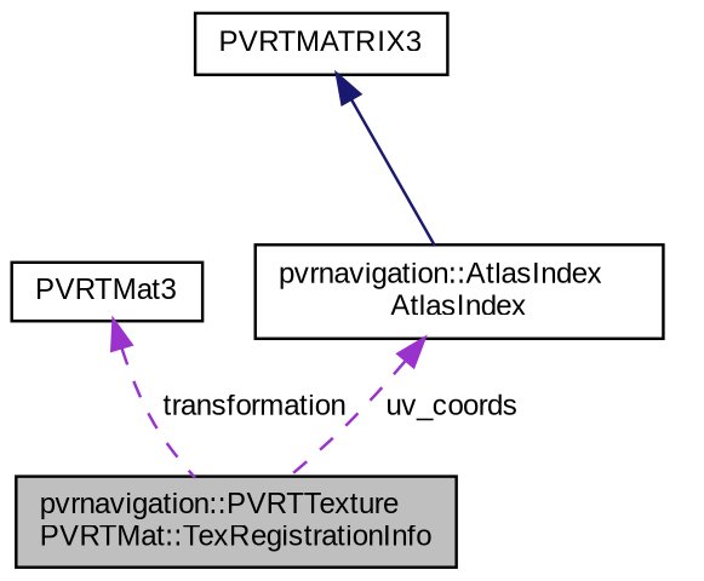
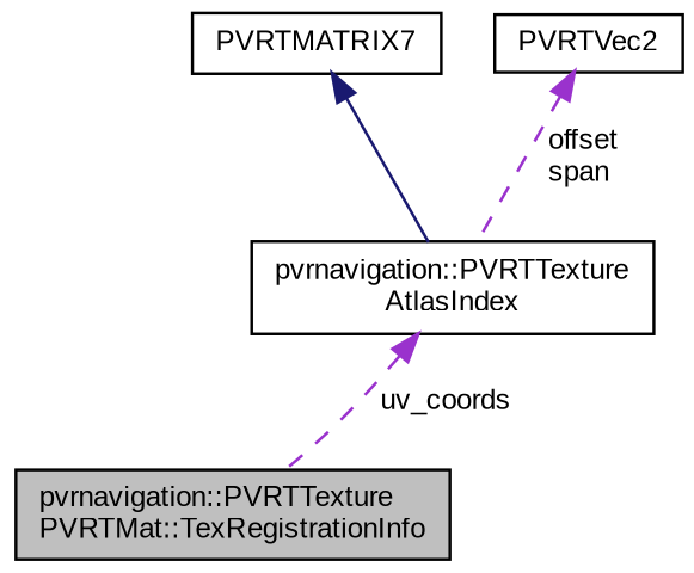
  digraph {
    fontname="Liberation Sans"
    node [color=black fillcolor=white fontname="Liberation Sans" fontsize=10 shape=record style=filled]
    edge [color=darkorchid3 dir=back fontname="Liberation Sans" fontsize=10 labelfontname=Helvetica labelfontsize=10 style=dashed]
    n1 [fillcolor=grey75 fontcolor=black height=0.2 label="pvrnavigation::PVRTTexture\lPVRTMat::TexRegistrationInfo" width=0.4]
-   n2 [height=0.2 label=PVRTMat3 width=0.4]
-   n3 [height=0.2 label=PVRTMATRIX3 width=0.4]
-   n4 [height=0.2 label="pvrnavigation::AtlasIndex\lAtlasIndex" width=0.4]
-   n2 -> n1 [label=" transformation"]
+   n3 [height=0.2 label=PVRTMATRIX7 width=0.4]
+   n4 [height=0.2 label="pvrnavigation::PVRTTexture\lAtlasIndex" width=0.4]
+   n5 [height=0.2 label=PVRTVec2 width=0.4]
    n3 -> n4 [color=midnightblue style=solid]
    n4 -> n1 [label=" uv_coords"]
+   n5 -> n4 [label=" offset\nspan"]
  }
